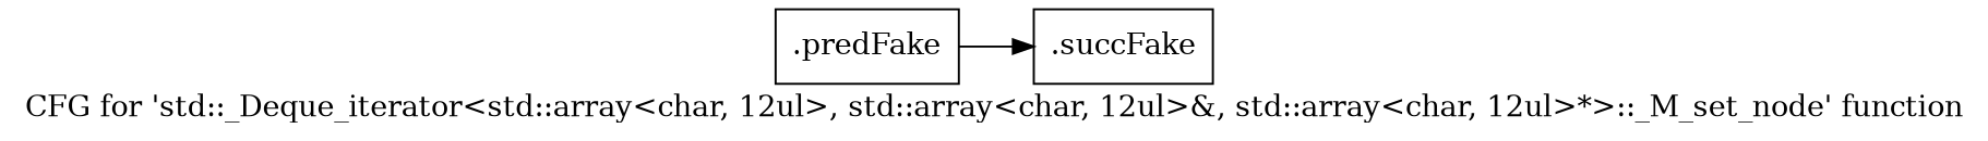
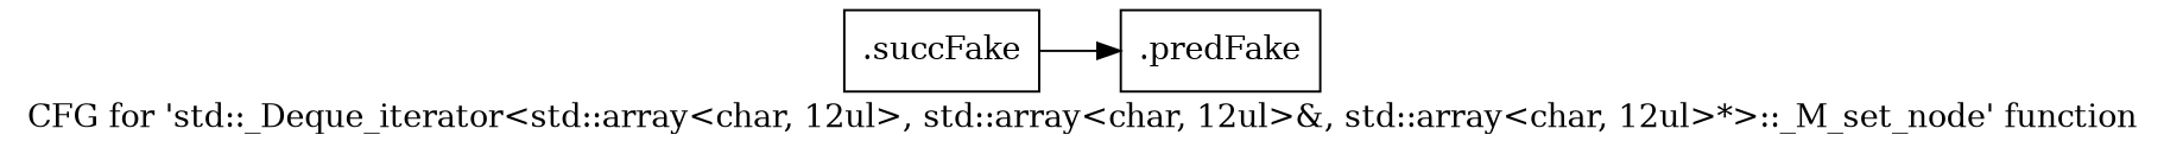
  digraph {
    label="CFG for 'std::_Deque_iterator\<std::array\<char, 12ul\>, std::array\<char, 12ul\>&, std::array\<char, 12ul\>*\>::_M_set_node' function"
    rankdir=LR
    node [shape=record]
    n1 [label="{.predFake}"]
    n2 [filename="/media/miguel/NewVolume/Linux/Xilinx/Vitis_HLS/2020.2/tps/lnx64/gcc-6.2.0/lib/gcc/x86_64-pc-linux-gnu/6.2.0/../../../../include/c++/6.2.0/bits/stl_deque.h" label="{.succFake}" linenumber=257]
-   n1 -> n2 [execusionnum=10 filename="/media/miguel/NewVolume/Linux/Xilinx/Vitis_HLS/2020.2/tps/lnx64/gcc-6.2.0/lib/gcc/x86_64-pc-linux-gnu/6.2.0/../../../../include/c++/6.2.0/bits/stl_deque.h"]
+   n2 -> n1 [execusionnum=10 filename="/media/miguel/NewVolume/Linux/Xilinx/Vitis_HLS/2020.2/tps/lnx64/gcc-6.2.0/lib/gcc/x86_64-pc-linux-gnu/6.2.0/../../../../include/c++/6.2.0/bits/stl_deque.h"]
  }
